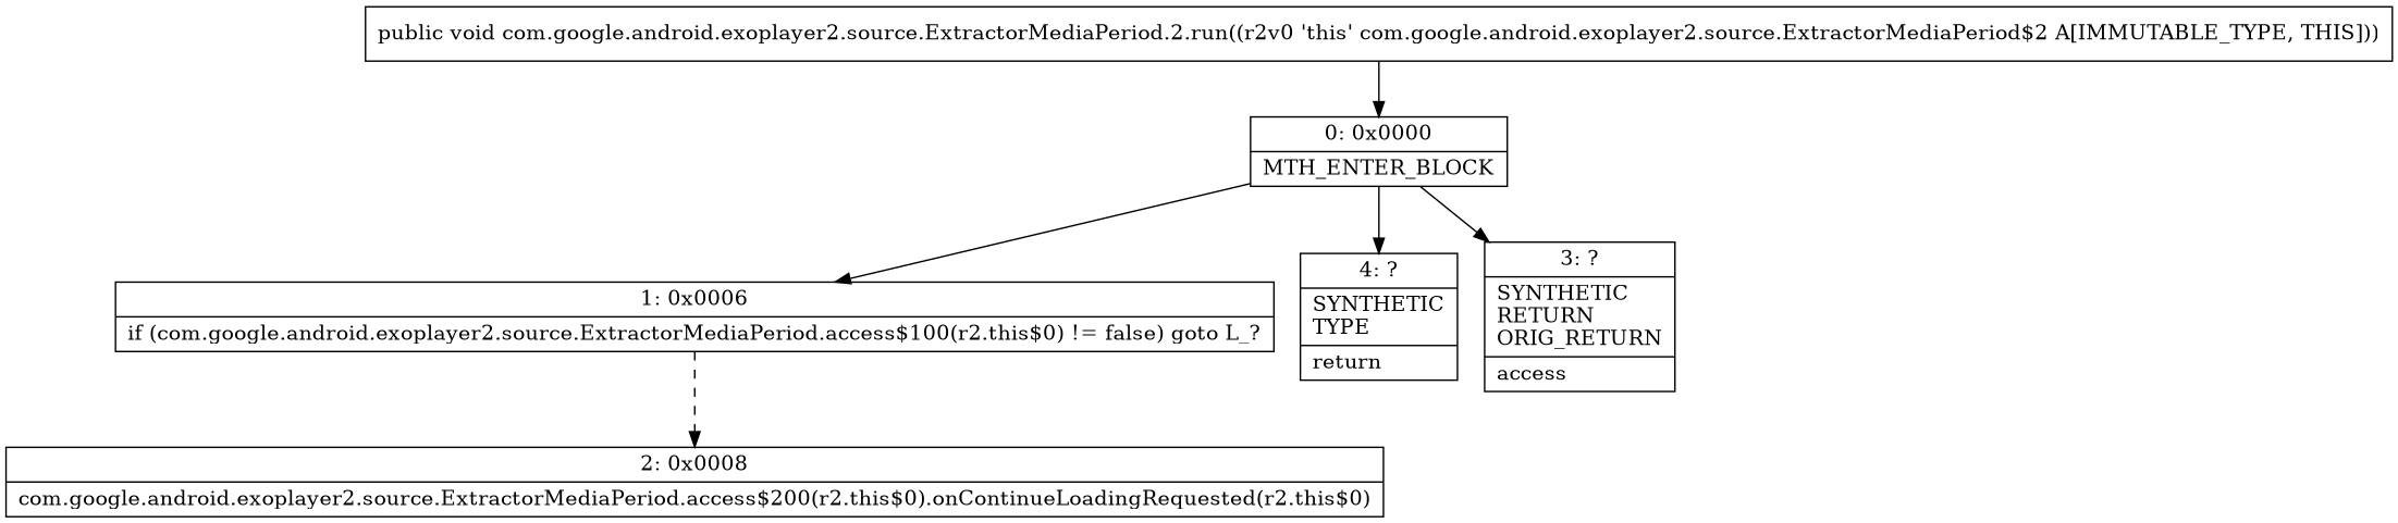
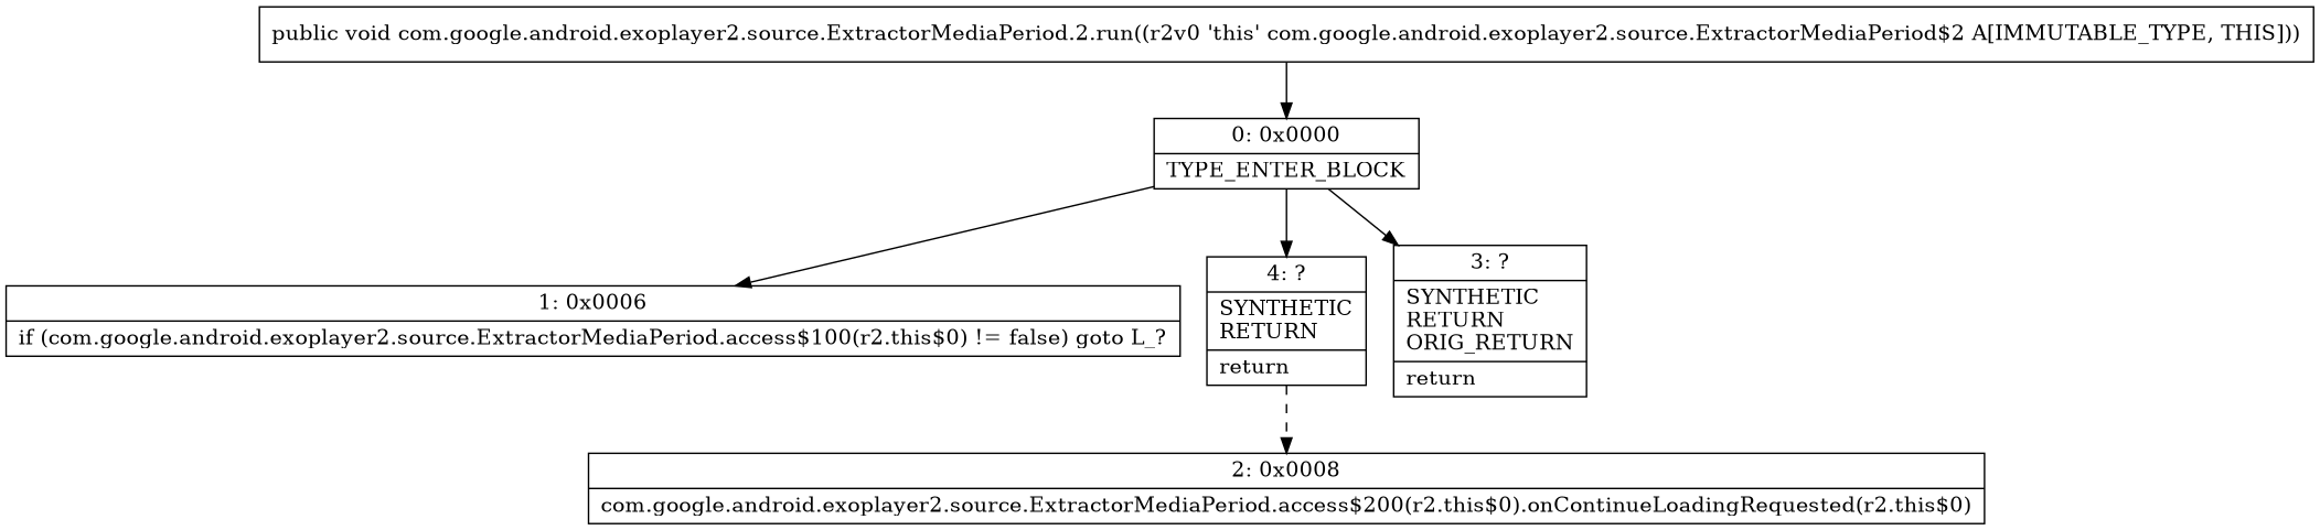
  digraph {
    node [shape=record]
-   n1 [label="{0\:\ 0x0000|MTH_ENTER_BLOCK\l}"]
+   n1 [label="{0\:\ 0x0000|TYPE_ENTER_BLOCK\l}"]
    n2 [label="{1\:\ 0x0006|if (com.google.android.exoplayer2.source.ExtractorMediaPeriod.access$100(r2.this$0) != false) goto L_?\l}"]
-   n3 [label="{4\:\ ?|SYNTHETIC\lTYPE\l|return\l}"]
-   n4 [label="{3\:\ ?|SYNTHETIC\lRETURN\lORIG_RETURN\l|access\l}"]
+   n3 [label="{4\:\ ?|SYNTHETIC\lRETURN\l|return\l}"]
+   n4 [label="{3\:\ ?|SYNTHETIC\lRETURN\lORIG_RETURN\l|return\l}"]
    n5 [label="{2\:\ 0x0008|com.google.android.exoplayer2.source.ExtractorMediaPeriod.access$200(r2.this$0).onContinueLoadingRequested(r2.this$0)\l}"]
    n6 [label="{public void com.google.android.exoplayer2.source.ExtractorMediaPeriod.2.run((r2v0 'this' com.google.android.exoplayer2.source.ExtractorMediaPeriod$2 A[IMMUTABLE_TYPE, THIS])) }"]
    n1 -> n2
    n1 -> n3
    n1 -> n4
-   n2 -> n5 [style=dashed]
+   n3 -> n5 [style=dashed]
    n6 -> n1
  }
